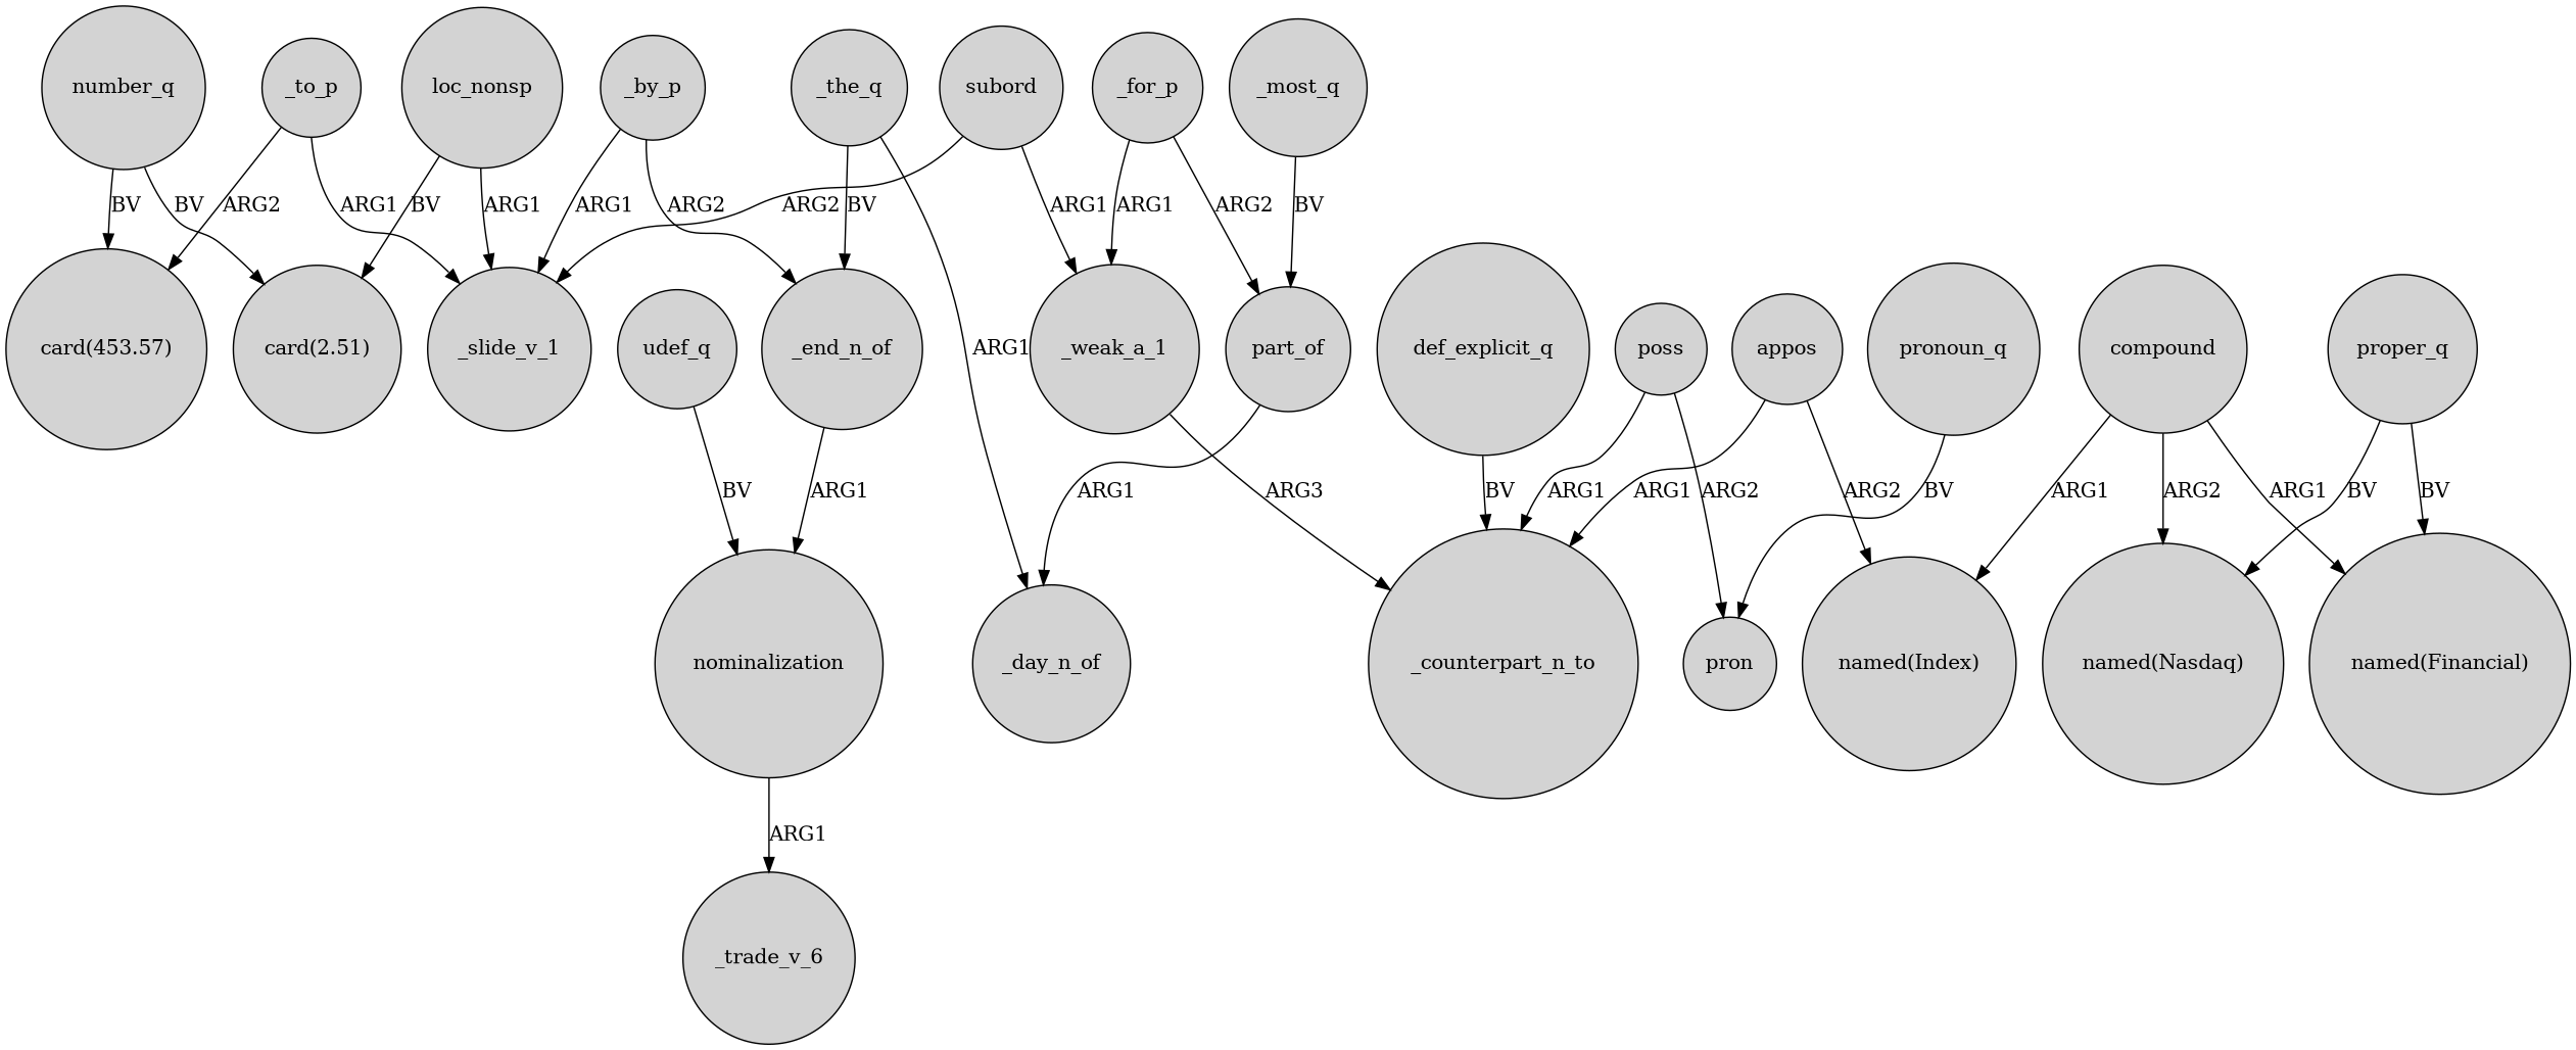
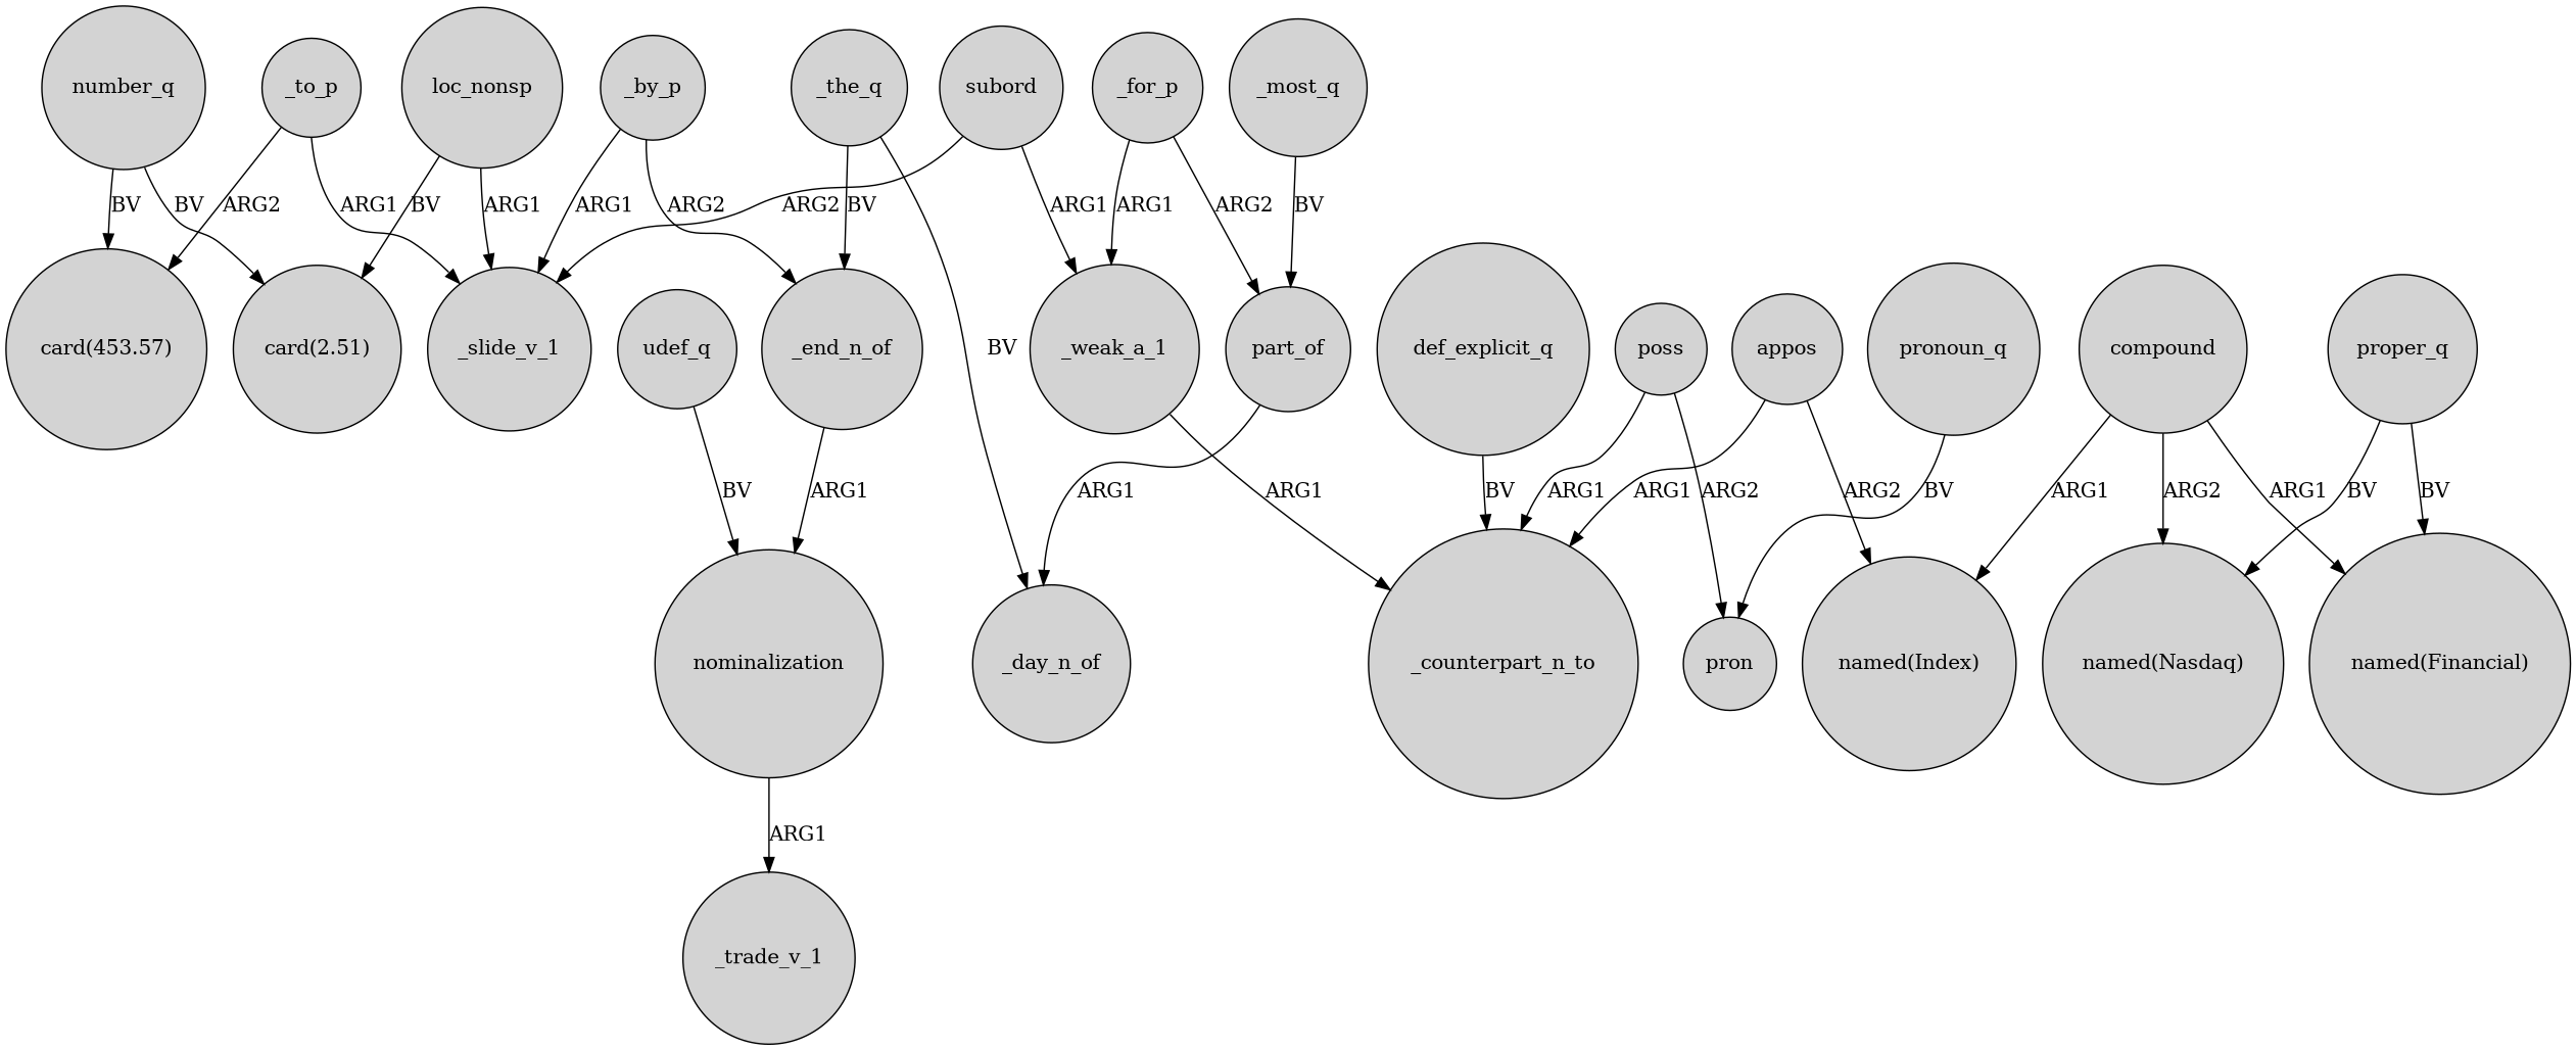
  digraph {
    node [shape=circle style=filled]
    subord
    _slide_v_1
    _weak_a_1
    _counterpart_n_to
    _end_n_of
    nominalization
-   _trade_v_1 [label=_trade_v_6]
+   _trade_v_1
    compound
    "named(Index)"
    "named(Nasdaq)"
    "named(Financial)"
    def_explicit_q
    proper_q
    udef_q
    _for_p
    part_of
    _day_n_of
    _the_q
    appos
    loc_nonsp
    "card(2.51)"
    pronoun_q
    pron
    number_q
    "card(453.57)"
    poss
    _by_p
    _to_p
    _most_q
    subord -> _slide_v_1 [label=ARG2]
    subord -> _weak_a_1 [label=ARG1]
-   _weak_a_1 -> _counterpart_n_to [label=ARG3]
+   _weak_a_1 -> _counterpart_n_to [label=ARG1]
    _end_n_of -> nominalization [label=ARG1]
    nominalization -> _trade_v_1 [label=ARG1]
    compound -> "named(Index)" [label=ARG1]
    compound -> "named(Nasdaq)" [label=ARG2]
    compound -> "named(Financial)" [label=ARG1]
    def_explicit_q -> _counterpart_n_to [label=BV]
    proper_q -> "named(Nasdaq)" [label=BV]
    proper_q -> "named(Financial)" [label=BV]
    udef_q -> nominalization [label=BV]
    _for_p -> _weak_a_1 [label=ARG1]
    _for_p -> part_of [label=ARG2]
    part_of -> _day_n_of [label=ARG1]
    _the_q -> _end_n_of [label=BV]
-   _the_q -> _day_n_of [label=ARG1]
+   _the_q -> _day_n_of [label=BV]
    appos -> _counterpart_n_to [label=ARG1]
    appos -> "named(Index)" [label=ARG2]
    loc_nonsp -> _slide_v_1 [label=ARG1]
    loc_nonsp -> "card(2.51)" [label=BV]
    pronoun_q -> pron [label=BV]
    number_q -> "card(2.51)" [label=BV]
    number_q -> "card(453.57)" [label=BV]
    poss -> _counterpart_n_to [label=ARG1]
    poss -> pron [label=ARG2]
    _by_p -> _slide_v_1 [label=ARG1]
    _by_p -> _end_n_of [label=ARG2]
    _to_p -> _slide_v_1 [label=ARG1]
    _to_p -> "card(453.57)" [label=ARG2]
    _most_q -> part_of [label=BV]
  }
